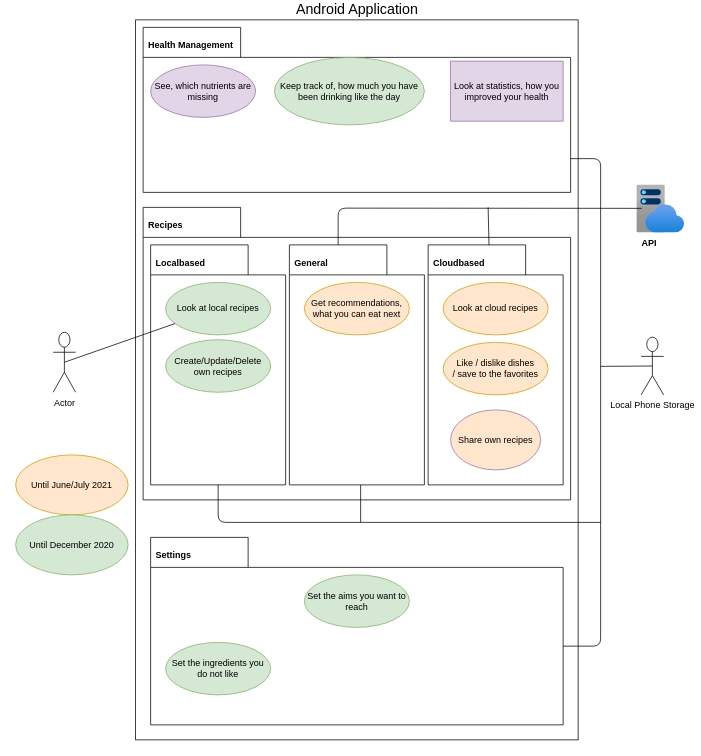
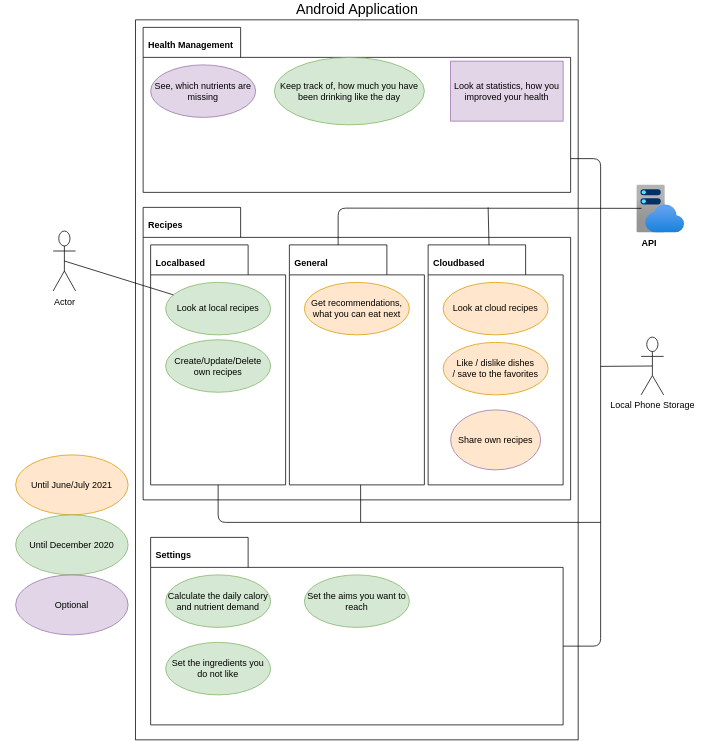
  <mxCell id="0" />
  <mxCell id="1" parent="0" />
  <mxCell id="2" value="&lt;font style=&quot;font-size: 19px&quot;&gt;Android Application&lt;/font&gt;" style="html=1;labelPosition=center;verticalLabelPosition=top;align=center;verticalAlign=bottom;" parent="1" vertex="1"><mxGeometry x="180" y="20" width="590" height="960" as="geometry" /></mxCell>
- <mxCell id="3" value="Actor" style="shape=umlActor;verticalLabelPosition=bottom;verticalAlign=top;html=1;" parent="1" vertex="1"><mxGeometry x="70" y="436.5" width="30" height="80" as="geometry" /></mxCell>
+ <mxCell id="3" value="Actor" style="shape=umlActor;verticalLabelPosition=bottom;verticalAlign=top;html=1;" parent="1" vertex="1"><mxGeometry x="70" y="301.5" width="30" height="80" as="geometry" /></mxCell>
  <mxCell id="4" value="Health Management" style="shape=folder;fontStyle=1;spacingTop=10;tabWidth=130;tabHeight=40;tabPosition=left;html=1;labelPosition=center;verticalLabelPosition=middle;align=left;verticalAlign=top;labelBorderColor=none;spacingLeft=5;" parent="1" vertex="1"><mxGeometry x="190" y="30" width="570" height="220" as="geometry" /></mxCell>
  <mxCell id="5" value="See, which nutrients are missing" style="ellipse;whiteSpace=wrap;html=1;align=center;fillColor=#e1d5e7;strokeColor=#9673a6;" parent="1" vertex="1"><mxGeometry x="200" y="80" width="140" height="70" as="geometry" /></mxCell>
  <mxCell id="6" value="Recipes" style="shape=folder;fontStyle=1;spacingTop=10;tabWidth=130;tabHeight=40;tabPosition=left;html=1;labelPosition=center;verticalLabelPosition=middle;align=left;verticalAlign=top;labelBorderColor=none;spacingLeft=5;" parent="1" vertex="1"><mxGeometry x="190" y="270" width="570" height="390" as="geometry" /></mxCell>
  <mxCell id="7" value="Keep track of, how much you have been drinking like the day" style="ellipse;whiteSpace=wrap;html=1;align=center;fillColor=#d5e8d4;strokeColor=#82b366;" parent="1" vertex="1"><mxGeometry x="365" y="70" width="200" height="90" as="geometry" /></mxCell>
  <mxCell id="8" value="Look at statistics, how you improved your health" style="whiteSpace=wrap;html=1;align=center;fillColor=#e1d5e7;strokeColor=#9673a6;rounded=0;" parent="1" vertex="1"><mxGeometry x="600" y="75" width="150" height="80" as="geometry" /></mxCell>
  <mxCell id="9" value="Settings" style="shape=folder;fontStyle=1;spacingTop=10;tabWidth=130;tabHeight=40;tabPosition=left;html=1;labelPosition=center;verticalLabelPosition=middle;align=left;verticalAlign=top;labelBorderColor=none;spacingLeft=5;" parent="1" vertex="1"><mxGeometry x="200" y="710" width="550" height="250" as="geometry" /></mxCell>
+ <mxCell id="10" value="Calculate the daily calory and nutrient demand" style="ellipse;whiteSpace=wrap;html=1;align=center;fillColor=#d5e8d4;strokeColor=#82b366;" parent="1" vertex="1"><mxGeometry x="220" y="760" width="140" height="70" as="geometry" /></mxCell>
  <mxCell id="11" value="Set the aims you want to reach" style="ellipse;whiteSpace=wrap;html=1;align=center;fillColor=#d5e8d4;strokeColor=#82b366;" parent="1" vertex="1"><mxGeometry x="405" y="760" width="140" height="70" as="geometry" /></mxCell>
  <mxCell id="12" value="Set the ingredients you do not like" style="ellipse;whiteSpace=wrap;html=1;align=center;fillColor=#d5e8d4;strokeColor=#82b366;" parent="1" vertex="1"><mxGeometry x="220" y="850" width="140" height="70" as="geometry" /></mxCell>
  <mxCell id="13" value="Local Phone Storage&lt;br&gt;" style="shape=umlActor;verticalLabelPosition=bottom;verticalAlign=top;html=1;outlineConnect=0;" parent="1" vertex="1"><mxGeometry x="854" y="443" width="30" height="77" as="geometry" /></mxCell>
  <mxCell id="14" value="Localbased" style="shape=folder;fontStyle=1;spacingTop=10;tabWidth=130;tabHeight=40;tabPosition=left;html=1;labelPosition=center;verticalLabelPosition=middle;align=left;verticalAlign=top;labelBorderColor=none;spacingLeft=5;" parent="1" vertex="1"><mxGeometry x="200" y="320" width="180" height="320" as="geometry" /></mxCell>
  <mxCell id="15" value="Look at local recipes" style="ellipse;whiteSpace=wrap;html=1;align=center;fillColor=#d5e8d4;strokeColor=#82b366;" parent="1" vertex="1"><mxGeometry x="220" y="370" width="140" height="70" as="geometry" /></mxCell>
  <mxCell id="16" value="Create/Update/Delete own recipes" style="ellipse;whiteSpace=wrap;html=1;align=center;fillColor=#d5e8d4;strokeColor=#82b366;" parent="1" vertex="1"><mxGeometry x="220" y="446.5" width="140" height="70" as="geometry" /></mxCell>
  <mxCell id="17" value="Cloudbased" style="shape=folder;fontStyle=1;spacingTop=10;tabWidth=130;tabHeight=40;tabPosition=left;html=1;labelPosition=center;verticalLabelPosition=middle;align=left;verticalAlign=top;labelBorderColor=none;spacingLeft=5;" parent="1" vertex="1"><mxGeometry x="570" y="320" width="180" height="320" as="geometry" /></mxCell>
  <mxCell id="18" value="General" style="shape=folder;fontStyle=1;spacingTop=10;tabWidth=130;tabHeight=40;tabPosition=left;html=1;labelPosition=center;verticalLabelPosition=middle;align=left;verticalAlign=top;labelBorderColor=none;spacingLeft=5;" parent="1" vertex="1"><mxGeometry x="385" y="320" width="180" height="320" as="geometry" /></mxCell>
  <mxCell id="19" value="Get recommendations, what you can eat next" style="ellipse;whiteSpace=wrap;html=1;align=center;fillColor=#ffe6cc;strokeColor=#d79b00;" parent="1" vertex="1"><mxGeometry x="405" y="370" width="140" height="70" as="geometry" /></mxCell>
  <mxCell id="20" value="Like / dislike dishes&lt;br&gt;/ save to the favorites" style="ellipse;whiteSpace=wrap;html=1;align=center;fillColor=#ffe6cc;strokeColor=#d79b00;" parent="1" vertex="1"><mxGeometry x="590" y="450" width="140" height="70" as="geometry" /></mxCell>
  <mxCell id="21" value="Look at cloud recipes" style="ellipse;whiteSpace=wrap;html=1;align=center;fillColor=#ffe6cc;strokeColor=#d79b00;" parent="1" vertex="1"><mxGeometry x="590" y="370" width="140" height="70" as="geometry" /></mxCell>
  <mxCell id="22" value="" style="group" parent="1" vertex="1" connectable="0"><mxGeometry x="831" y="240" width="81" height="90" as="geometry" /></mxCell>
  <mxCell id="23" value="" style="aspect=fixed;html=1;points=[];align=center;image;fontSize=12;image=img/lib/azure2/app_services/App_Service_Plans.svg;gradientColor=none;" parent="22" vertex="1"><mxGeometry x="17" width="64" height="64" as="geometry" /></mxCell>
  <mxCell id="24" value="API" style="text;align=center;fontStyle=1;verticalAlign=middle;spacingLeft=3;spacingRight=3;strokeColor=none;rotatable=0;points=[[0,0.5],[1,0.5]];portConstraint=eastwest;" parent="22" vertex="1"><mxGeometry y="64" width="68" height="26" as="geometry" /></mxCell>
  <mxCell id="25" value="" style="endArrow=none;html=1;entryX=0.103;entryY=0.489;entryDx=0;entryDy=0;entryPerimeter=0;exitX=0;exitY=0;exitDx=65;exitDy=0;exitPerimeter=0;" parent="1" source="18" target="23" edge="1"><mxGeometry width="50" height="50" relative="1" as="geometry"><mxPoint x="800" y="440" as="sourcePoint" /><mxPoint x="850" y="390" as="targetPoint" /><Array as="points"><mxPoint x="450" y="271" /></Array></mxGeometry></mxCell>
  <mxCell id="26" value="" style="endArrow=none;html=1;exitX=0.451;exitY=0.001;exitDx=0;exitDy=0;exitPerimeter=0;" parent="1" source="17" edge="1"><mxGeometry width="50" height="50" relative="1" as="geometry"><mxPoint x="850" y="420" as="sourcePoint" /><mxPoint x="650" y="270" as="targetPoint" /></mxGeometry></mxCell>
  <mxCell id="27" value="Share own recipes" style="ellipse;whiteSpace=wrap;html=1;fillColor=#ffe6cc;strokeColor=#9673a6;" parent="1" vertex="1"><mxGeometry x="600" y="540" width="120" height="80" as="geometry" /></mxCell>
  <mxCell id="28" value="" style="endArrow=none;html=1;exitX=0.5;exitY=0.5;exitDx=0;exitDy=0;exitPerimeter=0;" parent="1" source="3" target="15" edge="1"><mxGeometry width="50" height="50" relative="1" as="geometry"><mxPoint x="110" y="500" as="sourcePoint" /><mxPoint x="160" y="450" as="targetPoint" /></mxGeometry></mxCell>
  <mxCell id="29" value="" style="endArrow=none;html=1;exitX=0.5;exitY=1;exitDx=0;exitDy=0;exitPerimeter=0;" parent="1" source="14" edge="1"><mxGeometry width="50" height="50" relative="1" as="geometry"><mxPoint x="840" y="740" as="sourcePoint" /><mxPoint x="800" y="690" as="targetPoint" /><Array as="points"><mxPoint x="290" y="690" /></Array></mxGeometry></mxCell>
  <mxCell id="30" value="" style="endArrow=none;html=1;exitX=0;exitY=0;exitDx=550;exitDy=145;exitPerimeter=0;" parent="1" source="9" edge="1"><mxGeometry width="50" height="50" relative="1" as="geometry"><mxPoint x="820" y="870" as="sourcePoint" /><mxPoint x="800" y="480" as="targetPoint" /><Array as="points"><mxPoint x="800" y="855" /></Array></mxGeometry></mxCell>
  <mxCell id="31" value="" style="endArrow=none;html=1;entryX=0.5;entryY=0.5;entryDx=0;entryDy=0;entryPerimeter=0;" parent="1" target="13" edge="1"><mxGeometry width="50" height="50" relative="1" as="geometry"><mxPoint x="800" y="482" as="sourcePoint" /><mxPoint x="850" y="440" as="targetPoint" /></mxGeometry></mxCell>
  <mxCell id="32" value="" style="endArrow=none;html=1;entryX=0;entryY=0;entryDx=570;entryDy=175;entryPerimeter=0;" parent="1" target="4" edge="1"><mxGeometry width="50" height="50" relative="1" as="geometry"><mxPoint x="800" y="480" as="sourcePoint" /><mxPoint x="860" y="380" as="targetPoint" /><Array as="points"><mxPoint x="800" y="205" /></Array></mxGeometry></mxCell>
  <mxCell id="33" value="" style="endArrow=none;html=1;" parent="1" edge="1"><mxGeometry width="50" height="50" relative="1" as="geometry"><mxPoint x="480" y="690" as="sourcePoint" /><mxPoint x="480" y="640" as="targetPoint" /></mxGeometry></mxCell>
  <mxCell id="34" value="Until June/July 2021" style="ellipse;whiteSpace=wrap;html=1;align=center;fillColor=#ffe6cc;strokeColor=#d79b00;" parent="1" vertex="1"><mxGeometry x="20" y="600" width="150" height="80" as="geometry" /></mxCell>
  <mxCell id="35" value="Until December 2020" style="ellipse;whiteSpace=wrap;html=1;align=center;fillColor=#d5e8d4;strokeColor=#82b366;" parent="1" vertex="1"><mxGeometry x="20" y="680" width="150" height="80" as="geometry" /></mxCell>
+ <mxCell id="36" value="Optional" style="ellipse;whiteSpace=wrap;html=1;align=center;fillColor=#e1d5e7;strokeColor=#9673a6;" parent="1" vertex="1"><mxGeometry x="20" y="760" width="150" height="80" as="geometry" /></mxCell>
